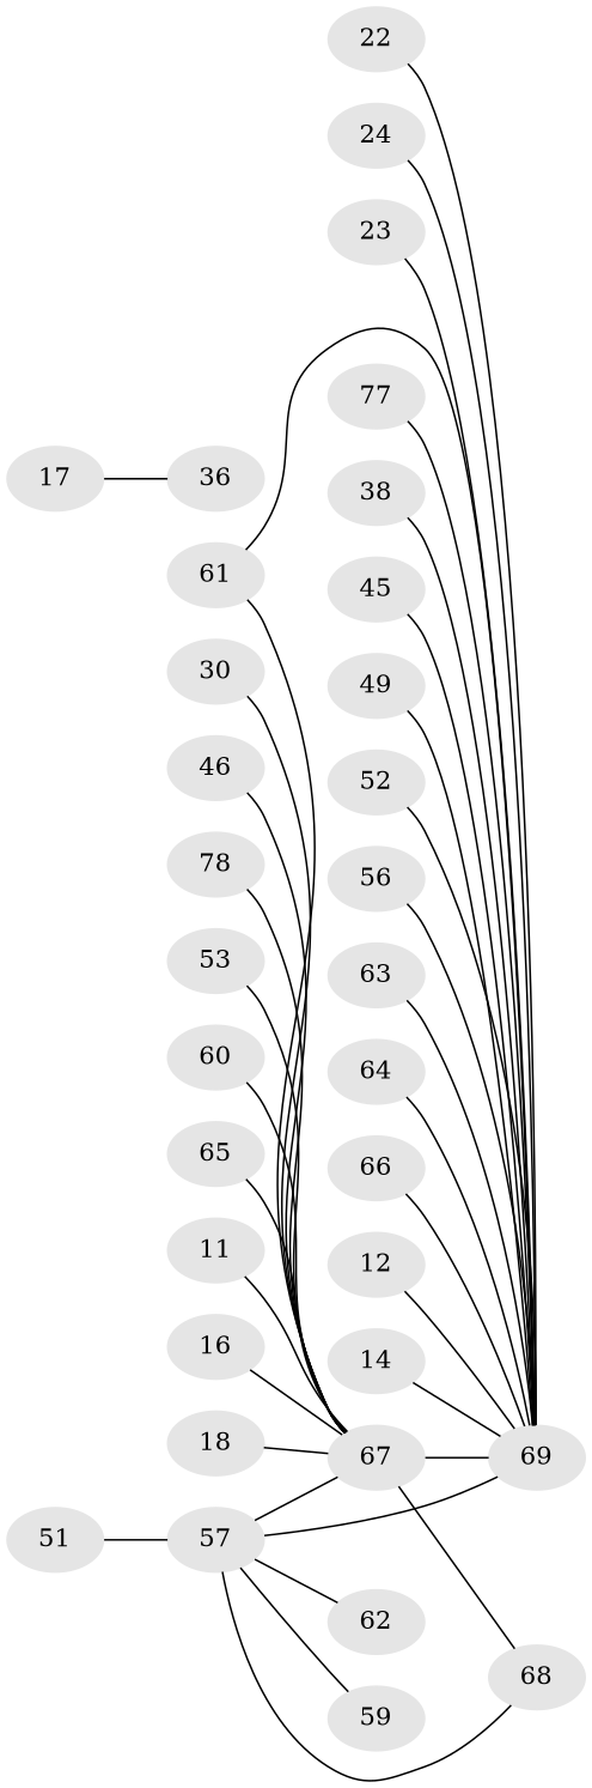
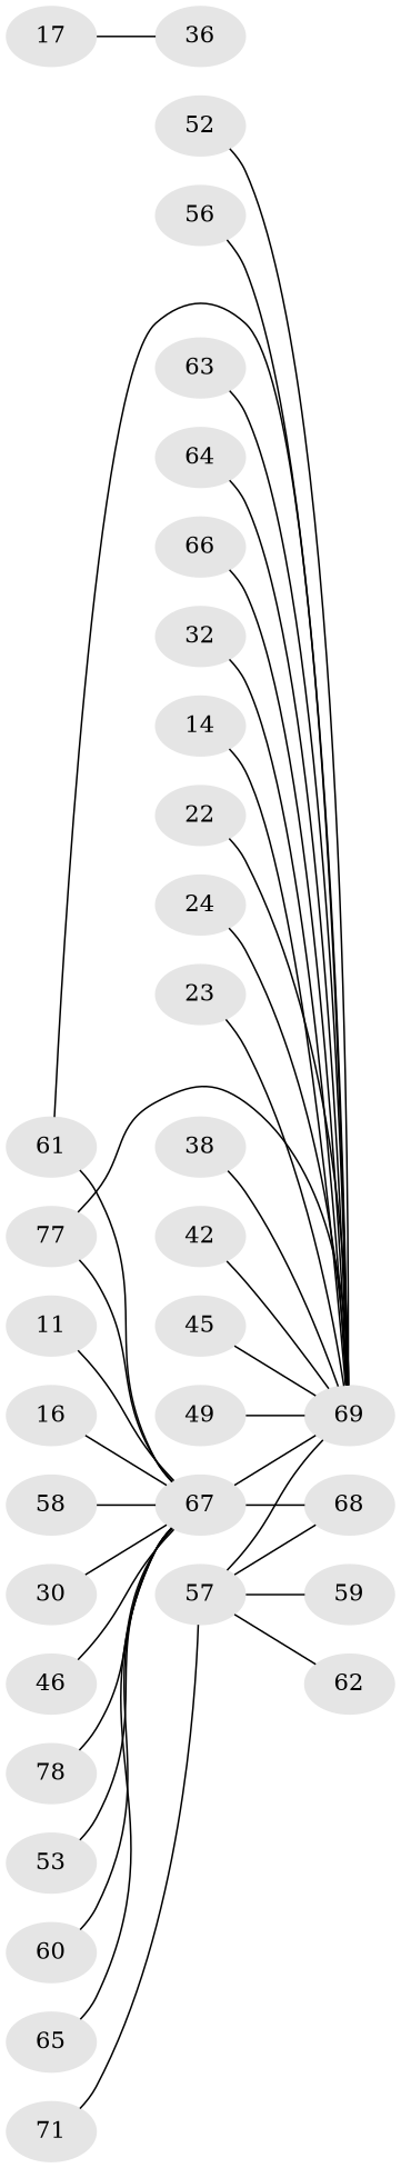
  graph {
    rankdir=LR
    node [color=gray90 style=filled]
    67 [super="+20+54"]
    69 [super="+25+10"]
    68
    11
-   12
+   12 [label=32]
    14
    16
    17
    36
-   18
+   18 [label=58]
    22
    24
    30
    n14 [label=23]
    n15 [label=77]
    38
+   42
    45
    46
    n20 [label=78]
    49 [super="+31+32"]
    57 [super="+27+13+43+21+55+50"]
    59 [super="+58"]
    62
-   51
+   51 [label=71]
    52
    53 [super="+41"]
    56 [super="+29"]
    60
    61 [super="+35"]
    63
    64
    65
    66
    67 -- 69 [weight=9]
    67 -- 68
    11 -- 67
    12 -- 69
    14 -- 69
    16 -- 67
    17 -- 36
    18 -- 67
    22 -- 69
    24 -- 69
    30 -- 67
    n14 -- 69
    n15 -- 69
    38 -- 69
+   42 -- 69
    45 -- 69
    46 -- 67
    n20 -- 67
    49 -- 69 [weight=4]
-   57 -- 67 [weight=5]
+   n15 -- 67 [weight=5]
    57 -- 69 [weight=11]
    57 -- 68
    57 -- 59
    57 -- 62
    51 -- 57
    52 -- 69
    53 -- 67
    56 -- 69
    60 -- 67
    61 -- 67 [weight=2]
    61 -- 69
    63 -- 69
    64 -- 69
    65 -- 67
    66 -- 69
  }
